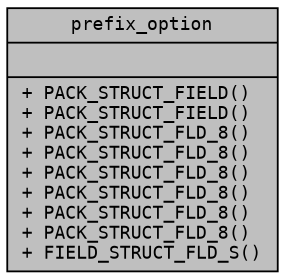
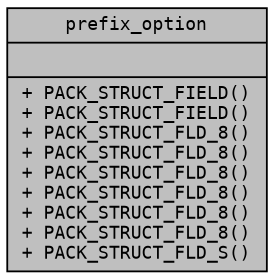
  digraph {
    fontname="DejaVu Sans Mono"
-   n1 [color=black fillcolor=grey75 fontcolor=black fontname="DejaVu Sans Mono" fontsize=10 height=0.2 label="{prefix_option\n||+ PACK_STRUCT_FIELD()\l+ PACK_STRUCT_FIELD()\l+ PACK_STRUCT_FLD_8()\l+ PACK_STRUCT_FLD_8()\l+ PACK_STRUCT_FLD_8()\l+ PACK_STRUCT_FLD_8()\l+ PACK_STRUCT_FLD_8()\l+ PACK_STRUCT_FLD_8()\l+ FIELD_STRUCT_FLD_S()\l}" shape=record style=filled width=0.4]
+   n1 [color=black fillcolor=grey75 fontcolor=black fontname="DejaVu Sans Mono" fontsize=10 height=0.2 label="{prefix_option\n||+ PACK_STRUCT_FIELD()\l+ PACK_STRUCT_FIELD()\l+ PACK_STRUCT_FLD_8()\l+ PACK_STRUCT_FLD_8()\l+ PACK_STRUCT_FLD_8()\l+ PACK_STRUCT_FLD_8()\l+ PACK_STRUCT_FLD_8()\l+ PACK_STRUCT_FLD_8()\l+ PACK_STRUCT_FLD_S()\l}" shape=record style=filled width=0.4]
  }
